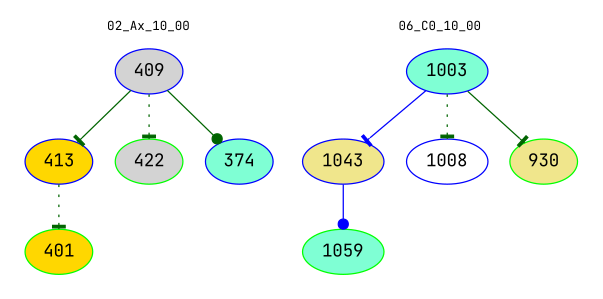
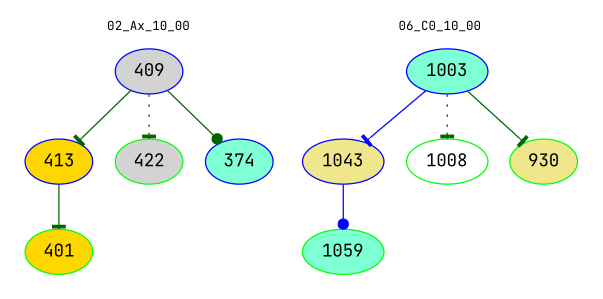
  digraph {
    fontname="JetBrains Mono"
    node [color=blue fillcolor=aquamarine fontname="JetBrains Mono" style=filled]
    edge [arrowhead=tee color=darkgreen fontname="JetBrains Mono" style=solid]
    n1 [fillcolor=lightgrey label=409]
    n2 [fillcolor=gold label=413]
    n3 [color=green fillcolor=lightgrey label=422]
    n4 [label=374]
    n5 [color=green fillcolor=gold label=401]
    n6 [label=1003]
    n7 [fillcolor=khaki label=1043]
-   n8 [fillcolor=white label=1008]
+   n8 [color=green fillcolor=white label=1008]
    n9 [color=green fillcolor=khaki label=930]
    n10 [color=green label=1059]
    subgraph cluster_1 {
      color=white
      fontsize=10
      label="02_Ax_10_00"
      n1
      n2
      n3
      n4
      n5
    }
    subgraph cluster_2 {
      color=white
      fontsize=10
      label="06_C0_10_00"
      n6
      n7
      n8
      n9
      n10
    }
    n1 -> n2
    n1 -> n3 [style=dotted]
    n1 -> n4 [arrowhead=dot]
-   n2 -> n5 [style=dotted]
+   n2 -> n5
    n6 -> n7 [color=blue]
    n6 -> n8 [style=dotted]
    n6 -> n9
    n7 -> n10 [arrowhead=dot color=blue]
  }
